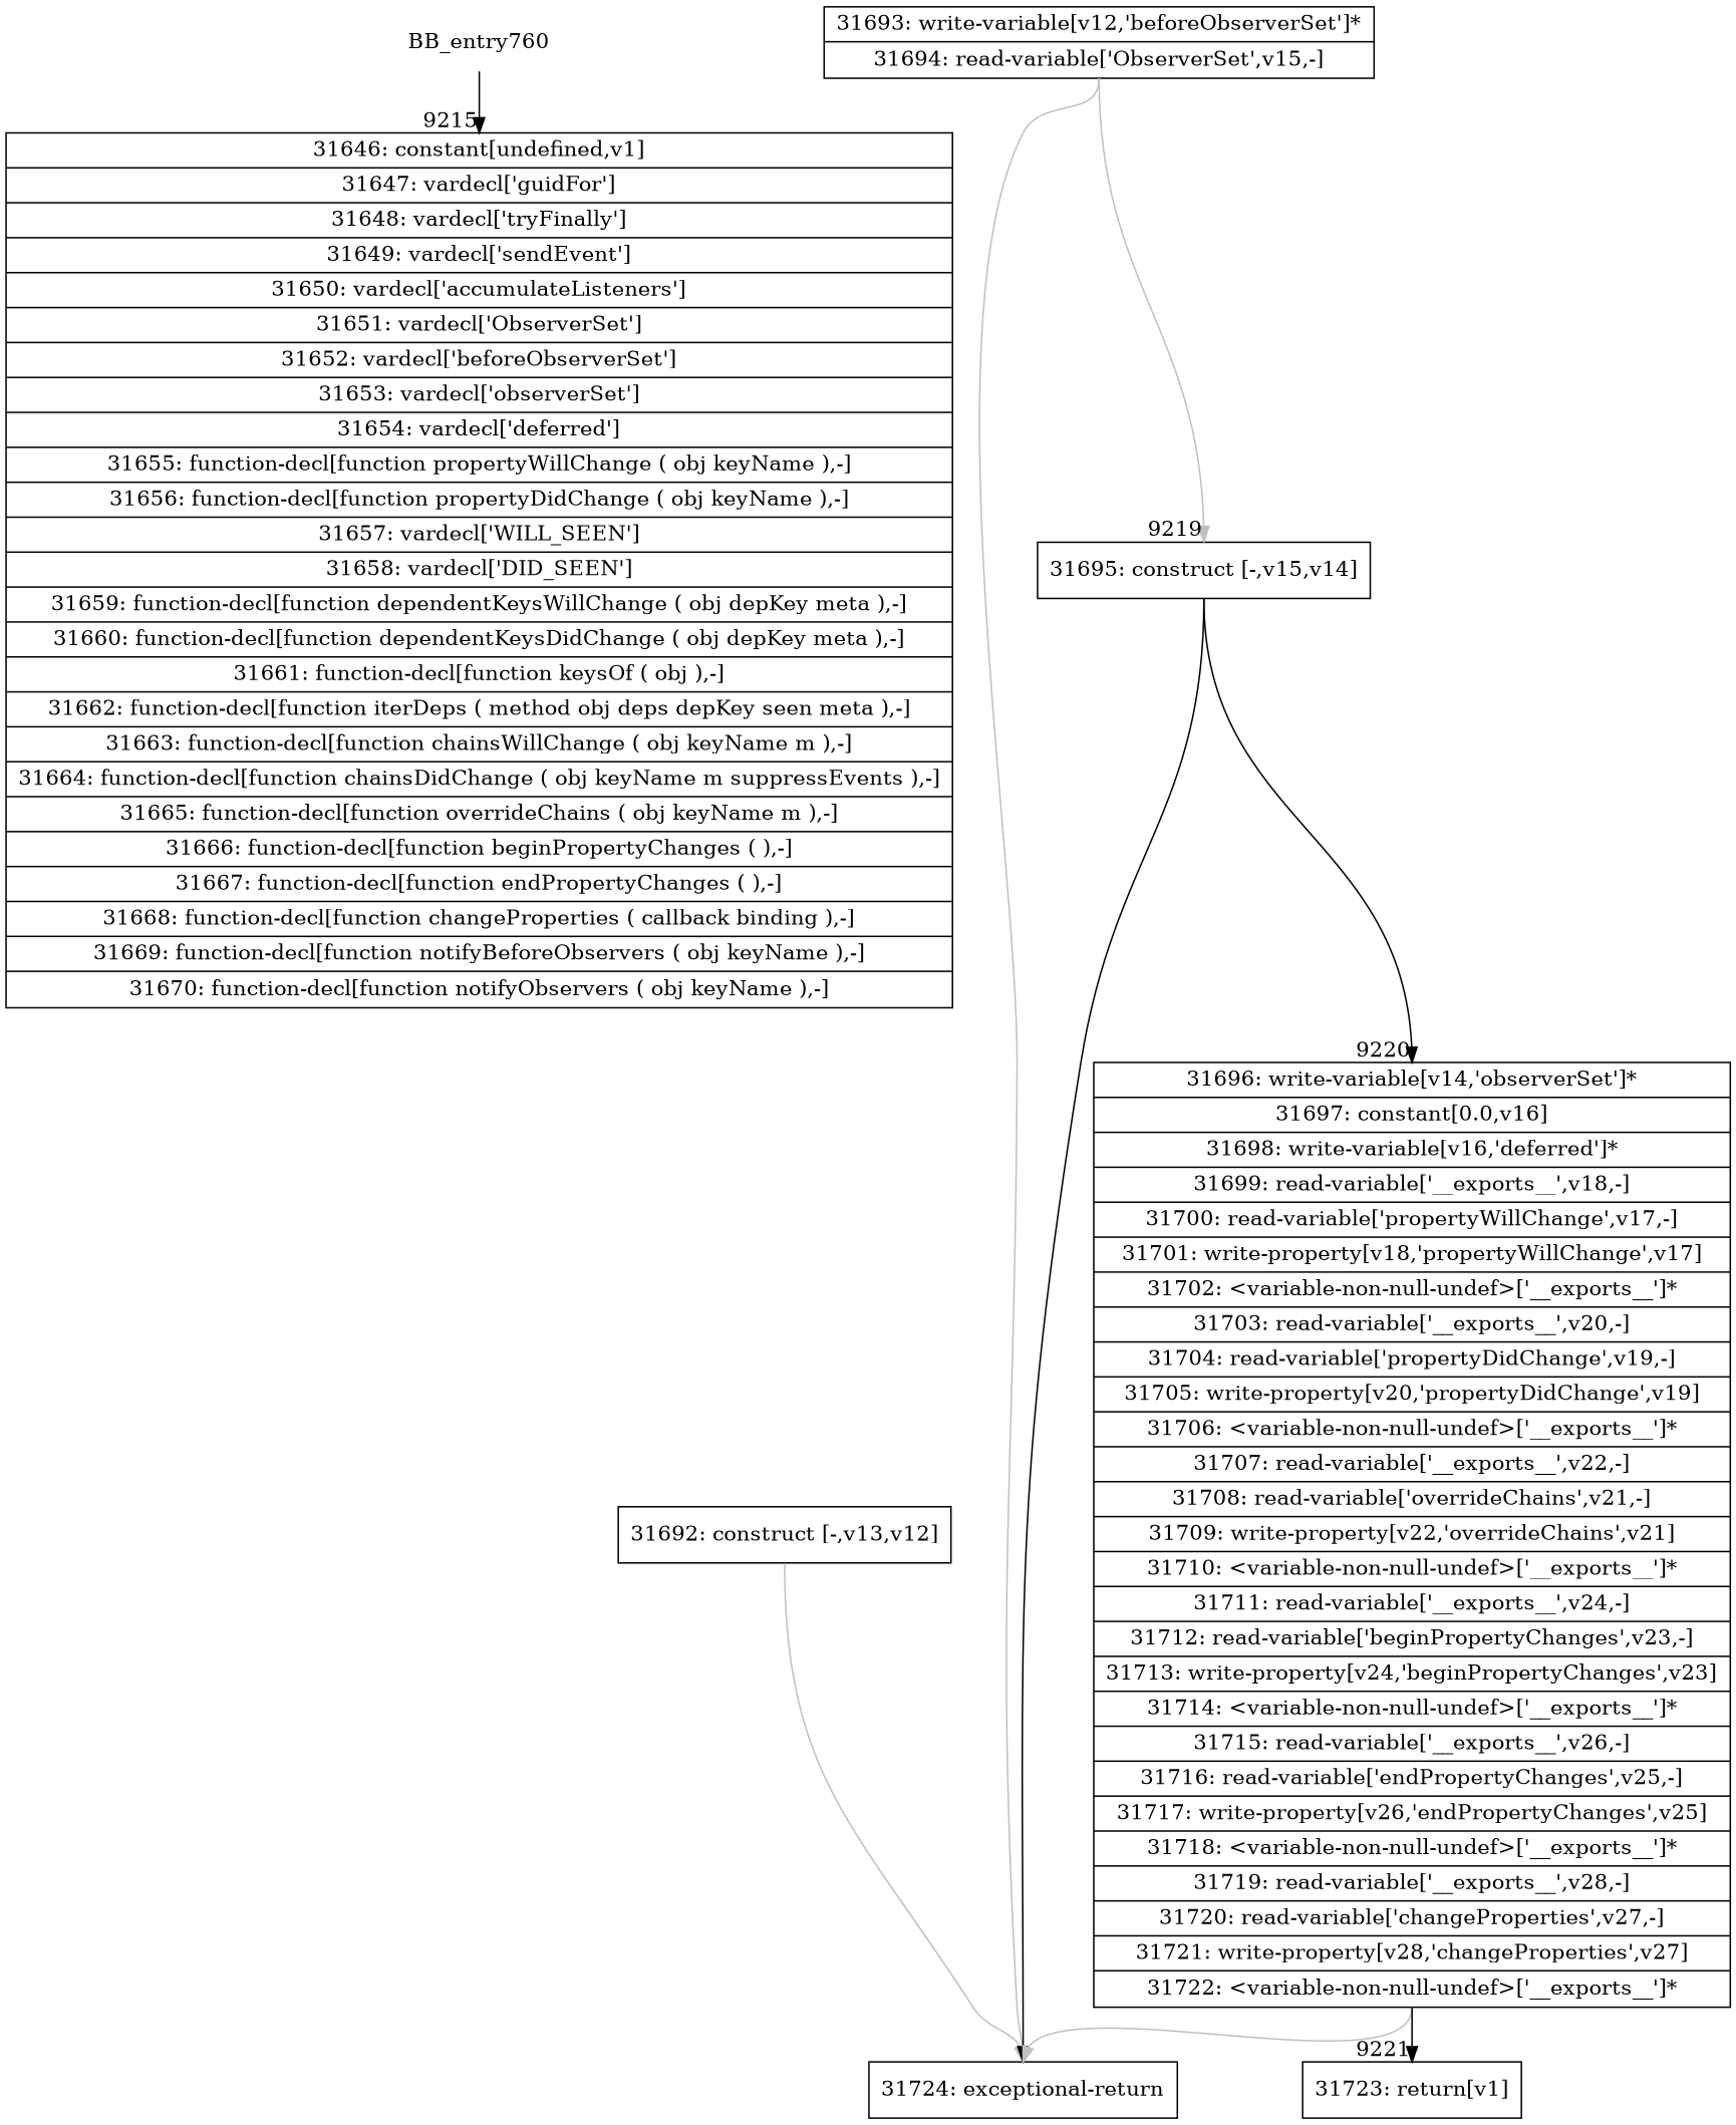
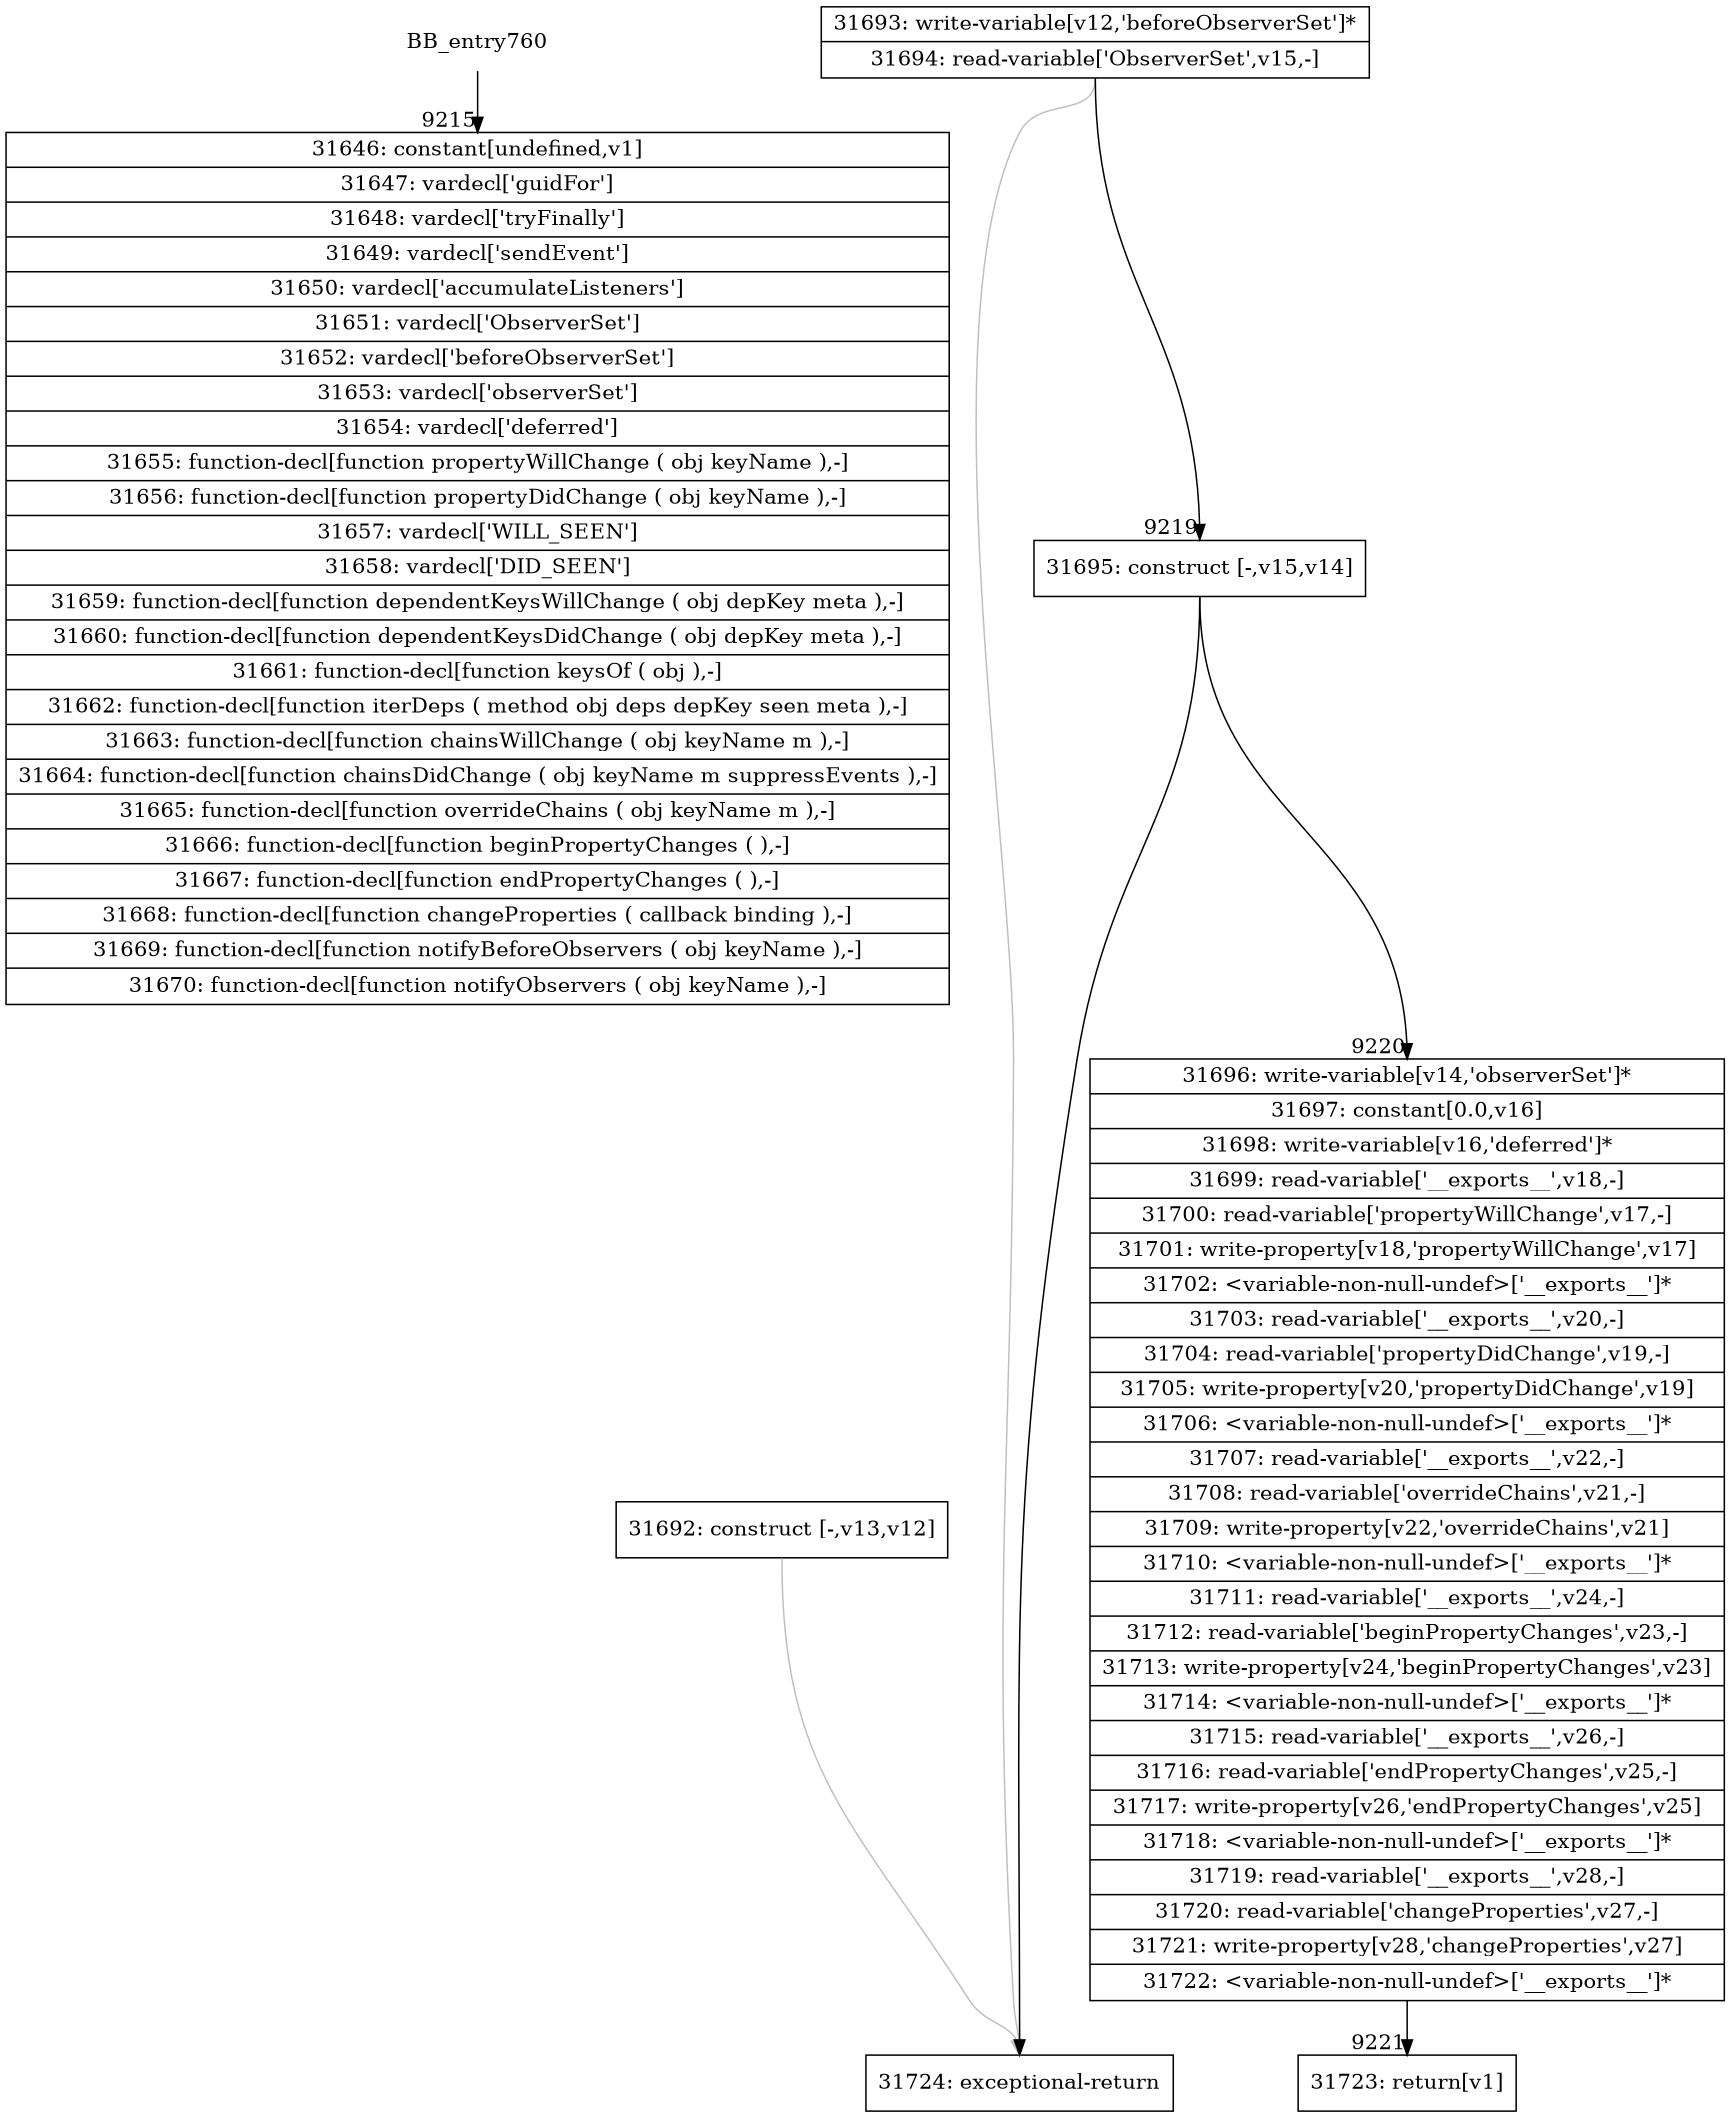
  digraph {
    rankdir=TD
    node [shape=record]
    edge [headport=n tailport=s]
    n1 [label=BB_entry760 shape=none]
    n2 [label="{31646: constant[undefined,v1]|31647: vardecl['guidFor']|31648: vardecl['tryFinally']|31649: vardecl['sendEvent']|31650: vardecl['accumulateListeners']|31651: vardecl['ObserverSet']|31652: vardecl['beforeObserverSet']|31653: vardecl['observerSet']|31654: vardecl['deferred']|31655: function-decl[function propertyWillChange ( obj keyName ),-]|31656: function-decl[function propertyDidChange ( obj keyName ),-]|31657: vardecl['WILL_SEEN']|31658: vardecl['DID_SEEN']|31659: function-decl[function dependentKeysWillChange ( obj depKey meta ),-]|31660: function-decl[function dependentKeysDidChange ( obj depKey meta ),-]|31661: function-decl[function keysOf ( obj ),-]|31662: function-decl[function iterDeps ( method obj deps depKey seen meta ),-]|31663: function-decl[function chainsWillChange ( obj keyName m ),-]|31664: function-decl[function chainsDidChange ( obj keyName m suppressEvents ),-]|31665: function-decl[function overrideChains ( obj keyName m ),-]|31666: function-decl[function beginPropertyChanges ( ),-]|31667: function-decl[function endPropertyChanges ( ),-]|31668: function-decl[function changeProperties ( callback binding ),-]|31669: function-decl[function notifyBeforeObservers ( obj keyName ),-]|31670: function-decl[function notifyObservers ( obj keyName ),-]}"]
    n3 [label="{31692: construct [-,v13,v12]}"]
    n4 [label="{31724: exceptional-return}"]
    n5 [label="{31693: write-variable[v12,'beforeObserverSet']*|31694: read-variable['ObserverSet',v15,-]}"]
    n6 [label="{31695: construct [-,v15,v14]}"]
    n7 [label="{31696: write-variable[v14,'observerSet']*|31697: constant[0.0,v16]|31698: write-variable[v16,'deferred']*|31699: read-variable['__exports__',v18,-]|31700: read-variable['propertyWillChange',v17,-]|31701: write-property[v18,'propertyWillChange',v17]|31702: \<variable-non-null-undef\>['__exports__']*|31703: read-variable['__exports__',v20,-]|31704: read-variable['propertyDidChange',v19,-]|31705: write-property[v20,'propertyDidChange',v19]|31706: \<variable-non-null-undef\>['__exports__']*|31707: read-variable['__exports__',v22,-]|31708: read-variable['overrideChains',v21,-]|31709: write-property[v22,'overrideChains',v21]|31710: \<variable-non-null-undef\>['__exports__']*|31711: read-variable['__exports__',v24,-]|31712: read-variable['beginPropertyChanges',v23,-]|31713: write-property[v24,'beginPropertyChanges',v23]|31714: \<variable-non-null-undef\>['__exports__']*|31715: read-variable['__exports__',v26,-]|31716: read-variable['endPropertyChanges',v25,-]|31717: write-property[v26,'endPropertyChanges',v25]|31718: \<variable-non-null-undef\>['__exports__']*|31719: read-variable['__exports__',v28,-]|31720: read-variable['changeProperties',v27,-]|31721: write-property[v28,'changeProperties',v27]|31722: \<variable-non-null-undef\>['__exports__']*}"]
    n8 [label="{31723: return[v1]}"]
    n1 -> n2 [headlabel="    9215"]
    n3 -> n4 [color=gray]
    n5 -> n4 [color=gray]
-   n5 -> n6 [headlabel="      9219" color=gray]
+   n5 -> n6 [headlabel="      9219"]
    n6 -> n4 [color=black]
    n6 -> n7 [headlabel="      9220"]
-   n7 -> n4 [color=gray]
    n7 -> n8 [headlabel="      9221"]
  }
